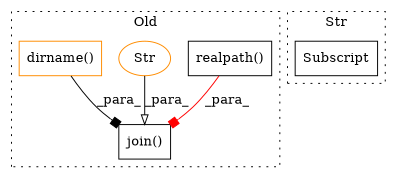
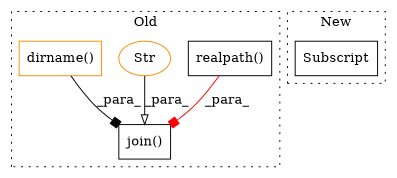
  digraph {
    node [a=75 color=black shape=box]
    edge [arrowhead=box color=black]
    n1 [l="17,1" label="realpath()" s="1110,1135"]
    n2 [l="13,1" label="join()" s="1275,1315"]
    n3 [a=66 color=darkorange l=9 label=Str s=1298 shape=ellipse]
    n4 [color=darkorange l="16,1" label="dirname()" s="1094,1136"]
    n5 [a=63 l="21,0" label=Subscript s="1370,0"]
    subgraph cluster_1 {
      label=Old
      style=dotted
      n1
      n2
      n3
      n4
    }
    subgraph cluster_2 {
-     label=Str
+     label=New
      style=dotted
      n5
    }
    n1 -> n2 [color=red label=_para_]
    n3 -> n2 [arrowhead=onormal label=_para_]
    n4 -> n2 [label=_para_]
  }
